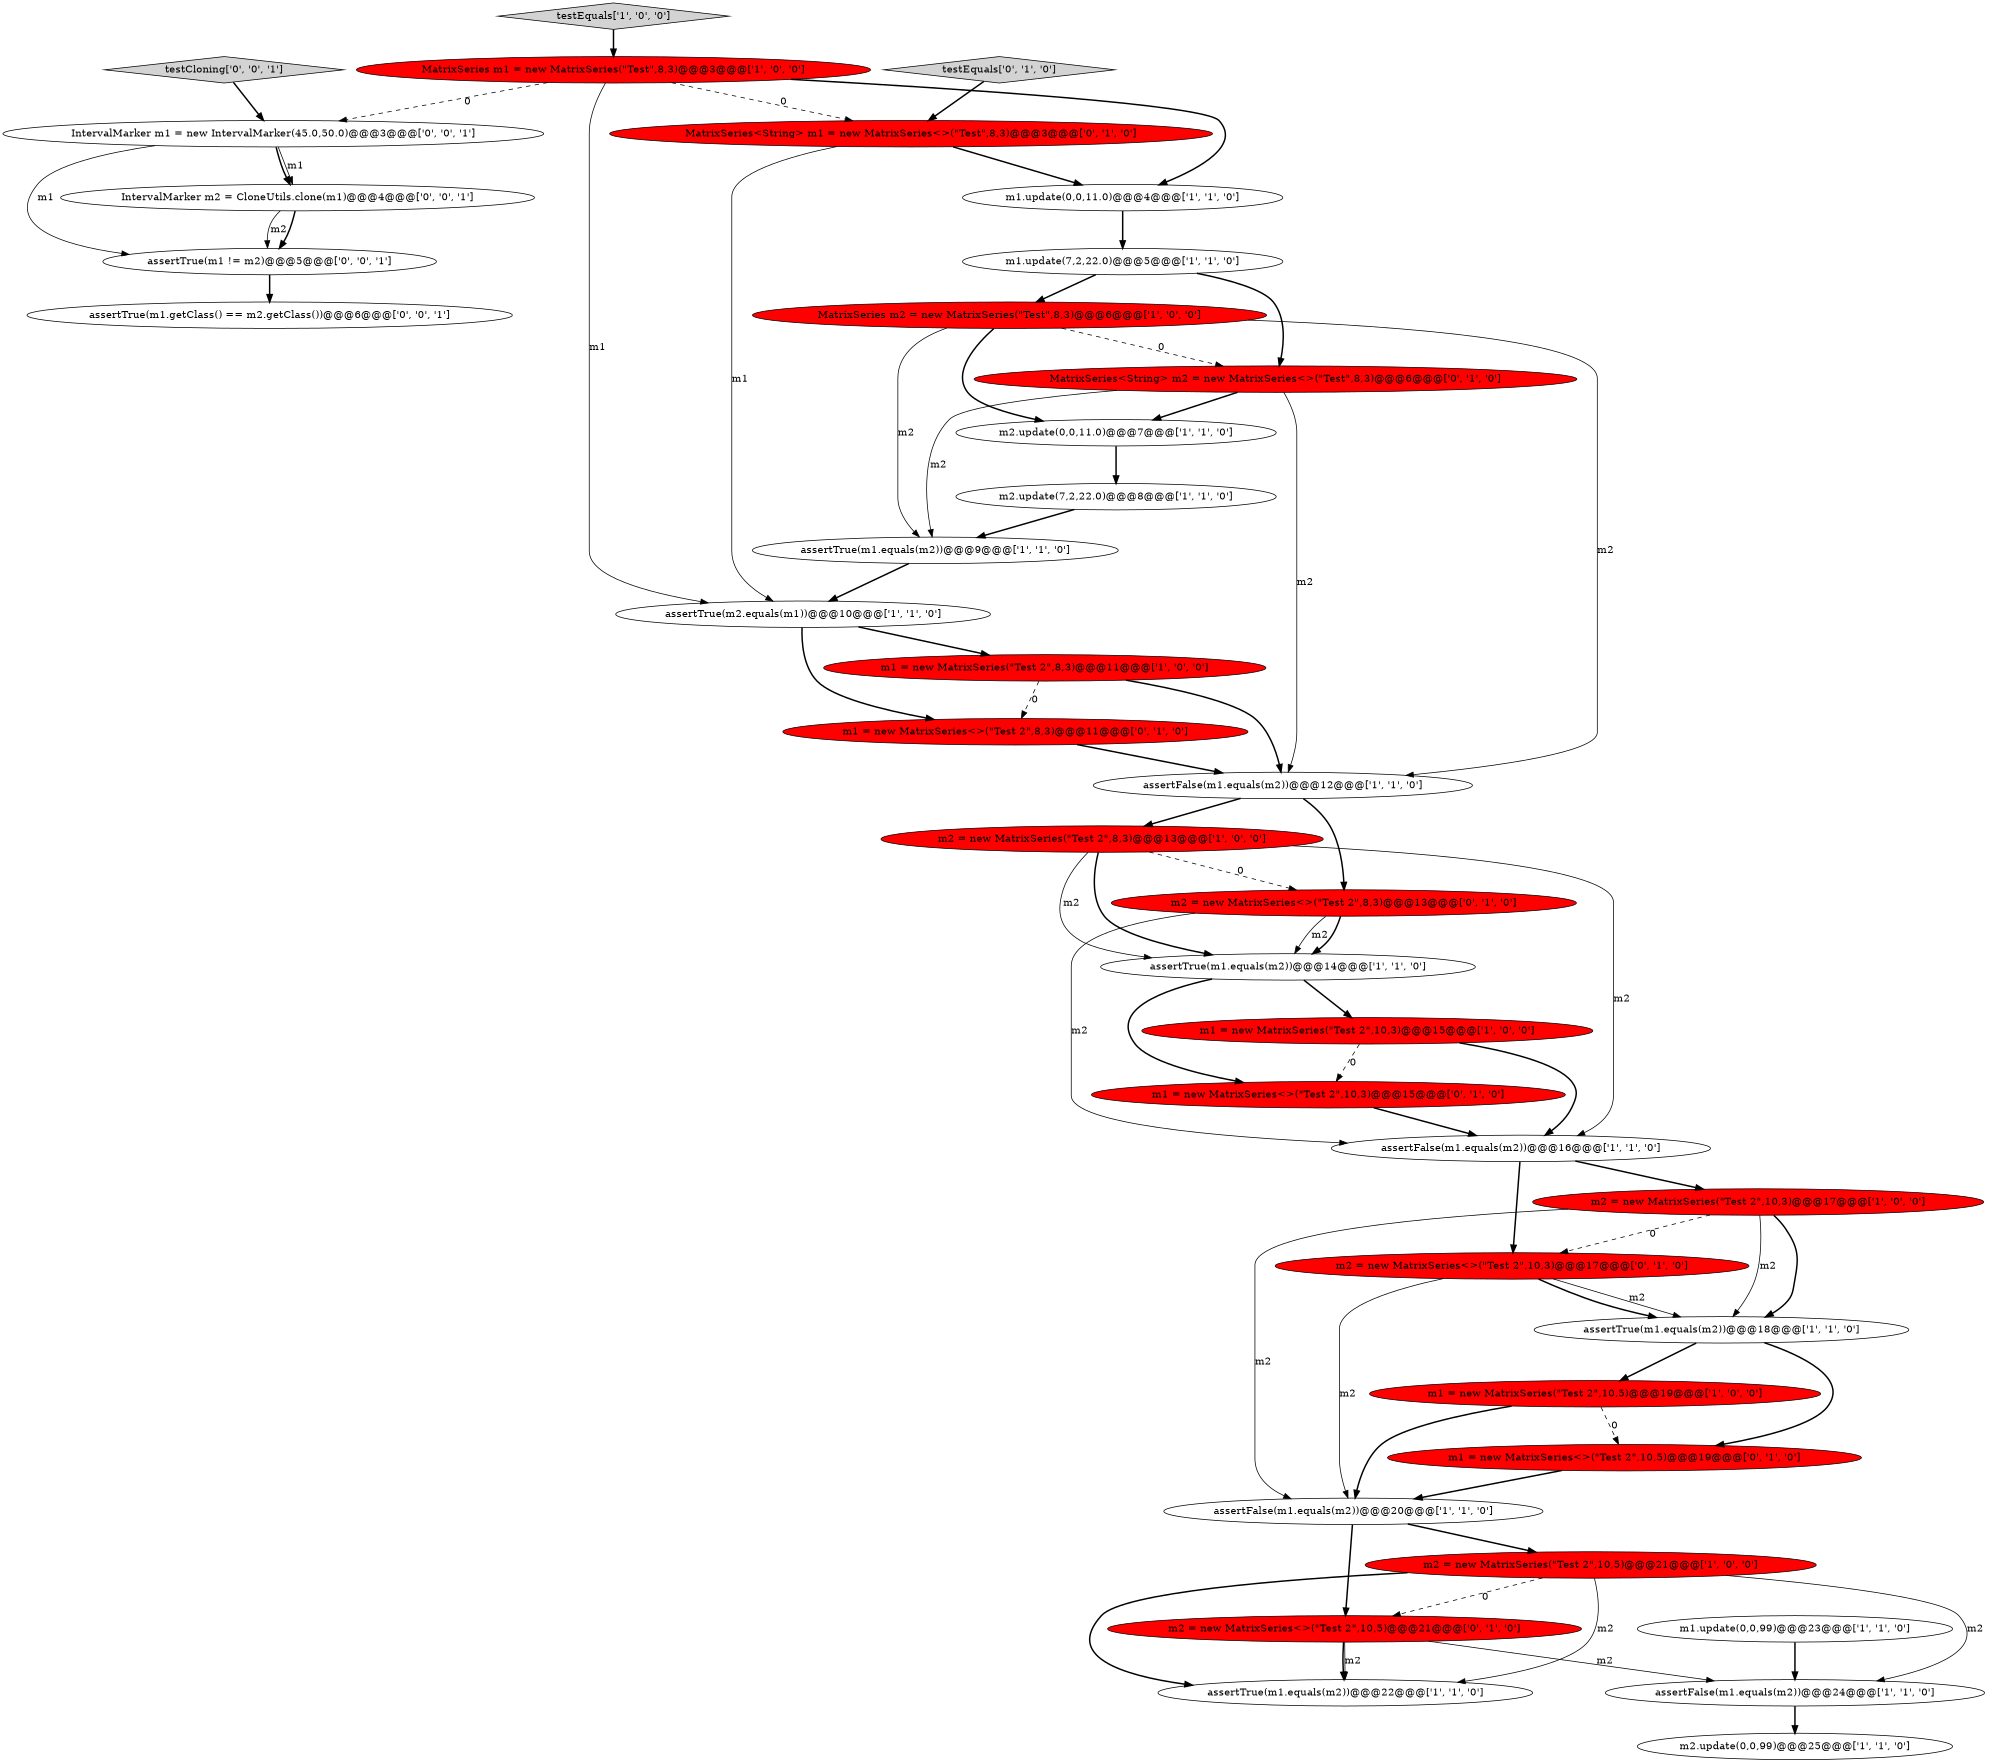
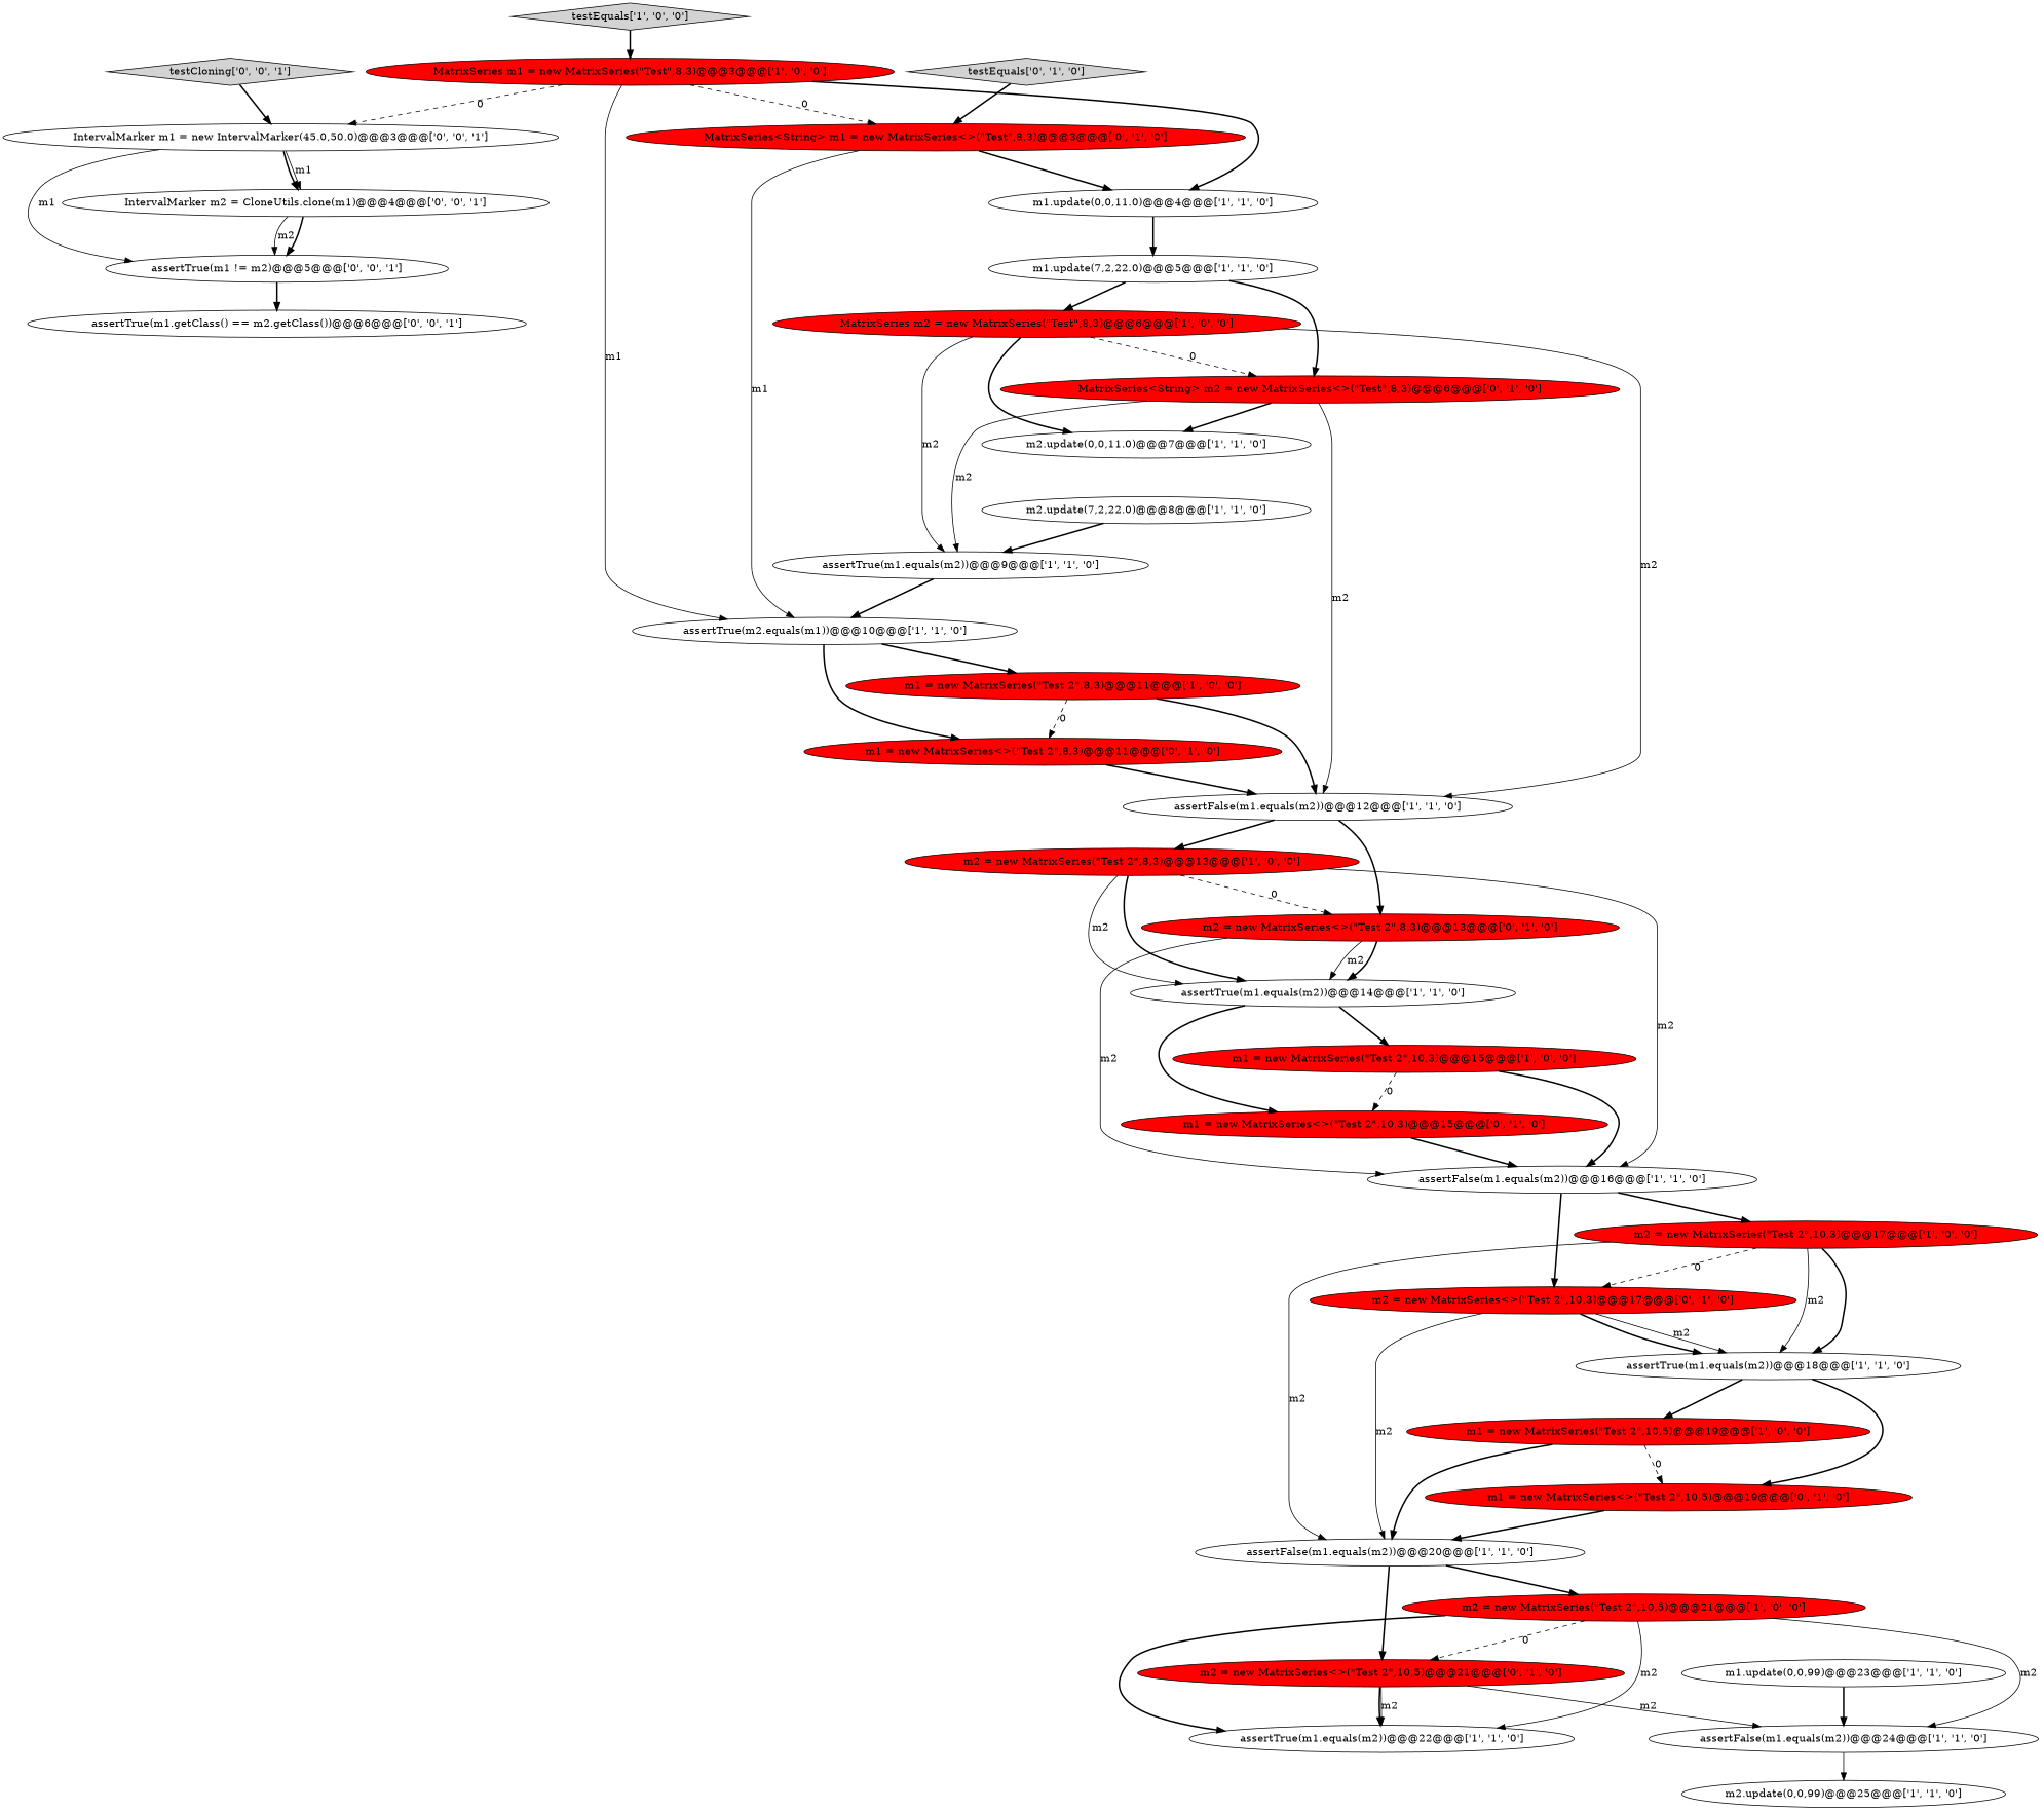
  digraph {
    node [fillcolor=white shape=ellipse style=filled]
    edge [style=bold]
    n1 [fillcolor=red label="MatrixSeries<String> m1 = new MatrixSeries<>(\"Test\",8,3)@@@3@@@['0', '1', '0']"]
    n2 [label="m1.update(0,0,11.0)@@@4@@@['1', '1', '0']"]
    n3 [label="assertTrue(m2.equals(m1))@@@10@@@['1', '1', '0']"]
    n4 [label="m1.update(7,2,22.0)@@@5@@@['1', '1', '0']"]
    n5 [fillcolor=red label="m1 = new MatrixSeries<>(\"Test 2\",8,3)@@@11@@@['0', '1', '0']"]
    n6 [fillcolor=red label="m1 = new MatrixSeries(\"Test 2\",8,3)@@@11@@@['1', '0', '0']"]
    n7 [fillcolor=red label="MatrixSeries<String> m2 = new MatrixSeries<>(\"Test\",8,3)@@@6@@@['0', '1', '0']"]
    n8 [label="assertTrue(m1.equals(m2))@@@9@@@['1', '1', '0']"]
    n9 [label="m2.update(0,0,11.0)@@@7@@@['1', '1', '0']"]
    n10 [label="assertFalse(m1.equals(m2))@@@12@@@['1', '1', '0']"]
    n11 [label="m2.update(7,2,22.0)@@@8@@@['1', '1', '0']"]
    n12 [fillcolor=red label="m2 = new MatrixSeries<>(\"Test 2\",8,3)@@@13@@@['0', '1', '0']"]
    n13 [fillcolor=red label="m2 = new MatrixSeries(\"Test 2\",8,3)@@@13@@@['1', '0', '0']"]
    n14 [fillcolor=red label="m1 = new MatrixSeries(\"Test 2\",10,5)@@@19@@@['1', '0', '0']"]
    n15 [label="assertFalse(m1.equals(m2))@@@20@@@['1', '1', '0']"]
    n16 [fillcolor=red label="m1 = new MatrixSeries<>(\"Test 2\",10,5)@@@19@@@['0', '1', '0']"]
    n17 [fillcolor=red label="m2 = new MatrixSeries<>(\"Test 2\",10,5)@@@21@@@['0', '1', '0']"]
    n18 [fillcolor=red label="m2 = new MatrixSeries(\"Test 2\",10,5)@@@21@@@['1', '0', '0']"]
    n19 [label="assertTrue(m1 != m2)@@@5@@@['0', '0', '1']"]
    n20 [label="assertTrue(m1.getClass() == m2.getClass())@@@6@@@['0', '0', '1']"]
    n21 [label="assertTrue(m1.equals(m2))@@@22@@@['1', '1', '0']"]
    n22 [label="m1.update(0,0,99)@@@23@@@['1', '1', '0']"]
    n23 [label="assertFalse(m1.equals(m2))@@@24@@@['1', '1', '0']"]
    n24 [fillcolor=red label="MatrixSeries m2 = new MatrixSeries(\"Test\",8,3)@@@6@@@['1', '0', '0']"]
    n25 [label="m2.update(0,0,99)@@@25@@@['1', '1', '0']"]
    n26 [label="assertTrue(m1.equals(m2))@@@14@@@['1', '1', '0']"]
    n27 [label="assertFalse(m1.equals(m2))@@@16@@@['1', '1', '0']"]
    n28 [fillcolor=red label="m1 = new MatrixSeries<>(\"Test 2\",10,3)@@@15@@@['0', '1', '0']"]
    n29 [fillcolor=red label="m1 = new MatrixSeries(\"Test 2\",10,3)@@@15@@@['1', '0', '0']"]
    n30 [fillcolor=red label="m2 = new MatrixSeries(\"Test 2\",10,3)@@@17@@@['1', '0', '0']"]
    n31 [fillcolor=red label="m2 = new MatrixSeries<>(\"Test 2\",10,3)@@@17@@@['0', '1', '0']"]
    n32 [label="assertTrue(m1.equals(m2))@@@18@@@['1', '1', '0']"]
    n33 [label="IntervalMarker m2 = CloneUtils.clone(m1)@@@4@@@['0', '0', '1']"]
    n34 [fillcolor=lightgray label="testCloning['0', '0', '1']" shape=diamond]
    n35 [label="IntervalMarker m1 = new IntervalMarker(45.0,50.0)@@@3@@@['0', '0', '1']"]
    n36 [fillcolor=lightgray label="testEquals['1', '0', '0']" shape=diamond]
    n37 [fillcolor=red label="MatrixSeries m1 = new MatrixSeries(\"Test\",8,3)@@@3@@@['1', '0', '0']"]
    n38 [fillcolor=lightgray label="testEquals['0', '1', '0']" shape=diamond]
    n1 -> n2
    n1 -> n3 [label=m1 style=solid]
    n2 -> n4
    n3 -> n5
    n3 -> n6
    n4 -> n7
    n4 -> n24
    n5 -> n10
    n6 -> n5 [label=0 style=dashed]
    n6 -> n10
    n7 -> n8 [label=m2 style=solid]
    n7 -> n9
    n7 -> n10 [label=m2 style=solid]
    n8 -> n3
-   n9 -> n11
    n10 -> n12
    n10 -> n13
    n11 -> n8
    n12 -> n26 [label=m2 style=solid]
    n12 -> n26
    n12 -> n27 [label=m2 style=solid]
    n13 -> n12 [label=0 style=dashed]
    n13 -> n26 [label=m2 style=solid]
    n13 -> n26
    n13 -> n27 [label=m2 style=solid]
    n14 -> n15
    n14 -> n16 [label=0 style=dashed]
    n15 -> n17
    n15 -> n18
    n16 -> n15
    n17 -> n21
    n17 -> n21 [label=m2 style=solid]
    n17 -> n23 [label=m2 style=solid]
    n18 -> n17 [label=0 style=dashed]
    n18 -> n21
    n18 -> n21 [label=m2 style=solid]
    n18 -> n23 [label=m2 style=solid]
    n19 -> n20
    n22 -> n23
-   n23 -> n25
+   n23 -> n25 [style=solid]
    n24 -> n7 [label=0 style=dashed]
    n24 -> n8 [label=m2 style=solid]
    n24 -> n9
    n24 -> n10 [label=m2 style=solid]
    n26 -> n28
    n26 -> n29
    n27 -> n30
    n27 -> n31
    n28 -> n27
    n29 -> n27
    n29 -> n28 [label=0 style=dashed]
    n30 -> n15 [label=m2 style=solid]
    n30 -> n31 [label=0 style=dashed]
    n30 -> n32
    n30 -> n32 [label=m2 style=solid]
    n31 -> n15 [label=m2 style=solid]
    n31 -> n32 [label=m2 style=solid]
    n31 -> n32
    n32 -> n14
    n32 -> n16
    n33 -> n19 [label=m2 style=solid]
    n33 -> n19
    n34 -> n35
    n35 -> n19 [label=m1 style=solid]
    n35 -> n33 [label=m1 style=solid]
    n35 -> n33
    n36 -> n37
    n37 -> n1 [label=0 style=dashed]
    n37 -> n2
    n37 -> n3 [label=m1 style=solid]
    n37 -> n35 [label=0 style=dashed]
    n38 -> n1
  }
